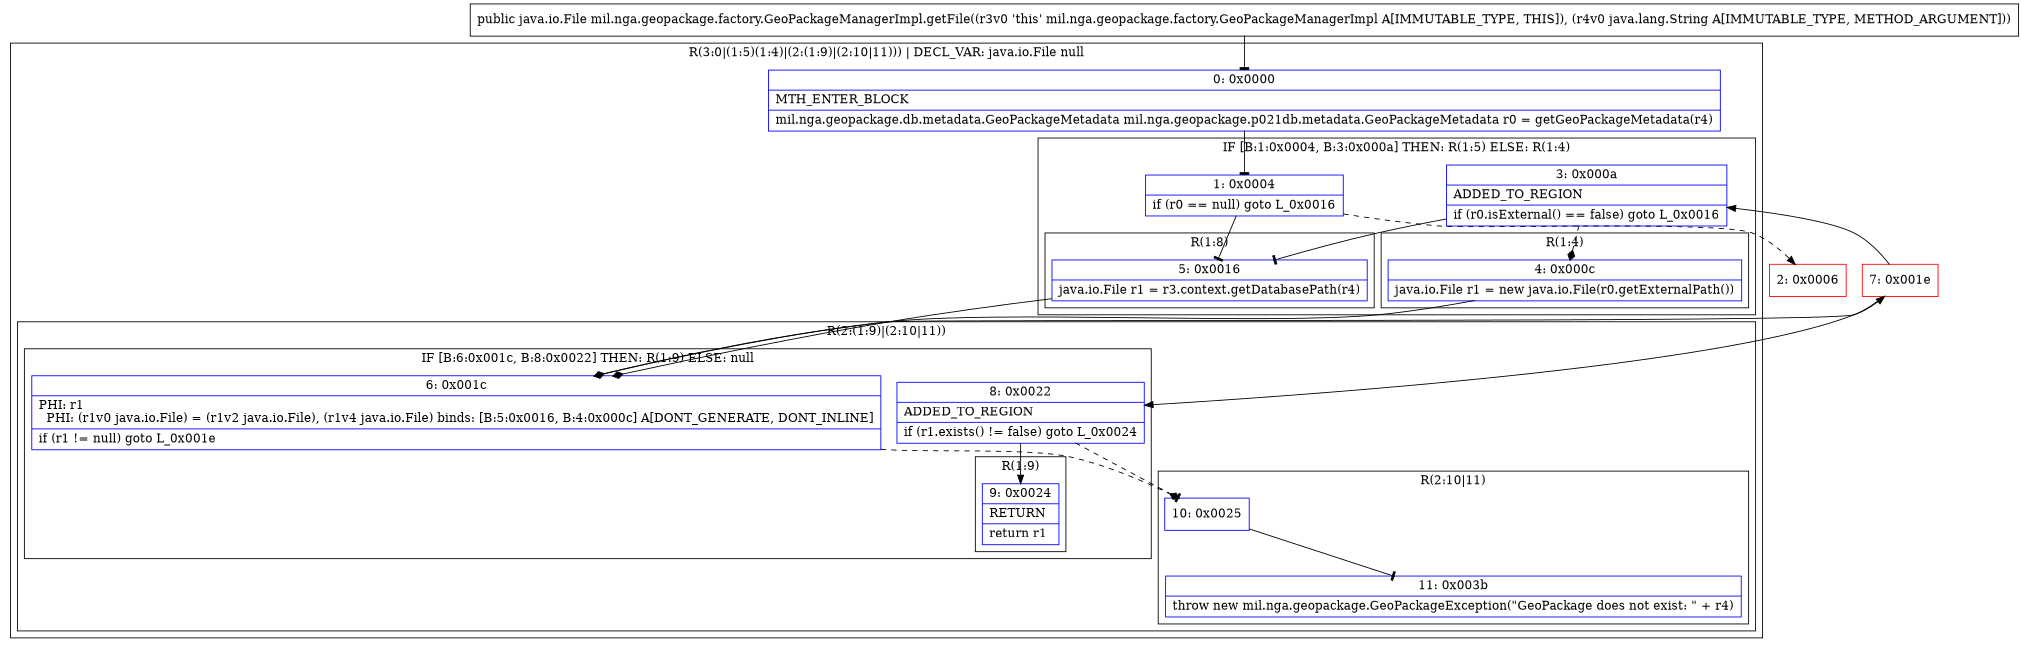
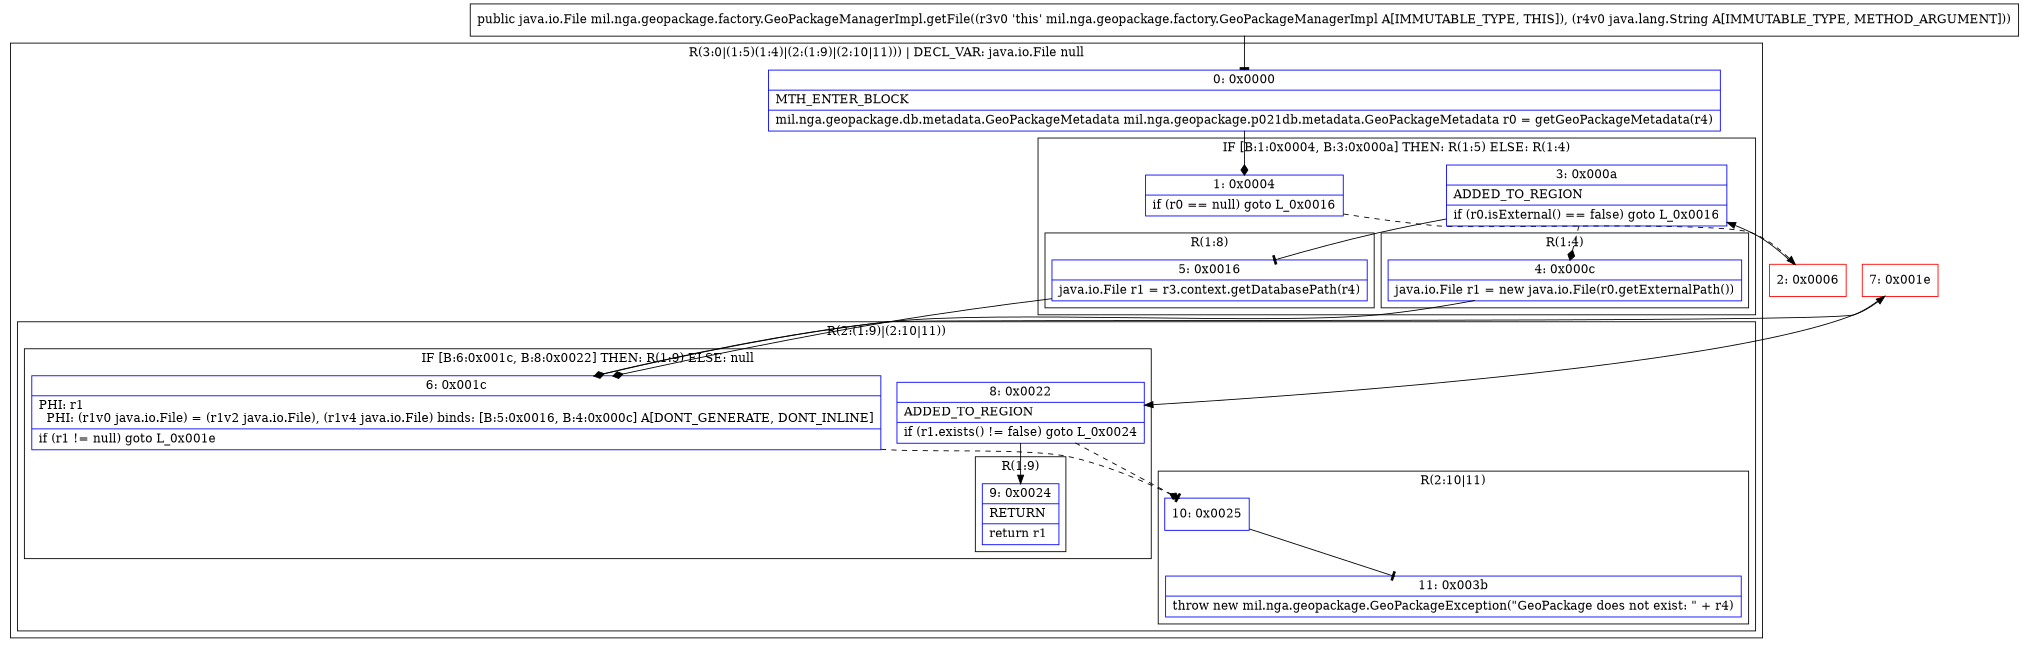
  digraph {
    node [color=blue shape=record]
    edge [arrowhead=tee]
    n1 [label="{5\:\ 0x0016|java.io.File r1 = r3.context.getDatabasePath(r4)\l}"]
    n2 [label="{4\:\ 0x000c|java.io.File r1 = new java.io.File(r0.getExternalPath())\l}"]
    n3 [label="{1\:\ 0x0004|if (r0 == null) goto L_0x0016\l}"]
    n4 [label="{3\:\ 0x000a|ADDED_TO_REGION\l|if (r0.isExternal() == false) goto L_0x0016\l}"]
    n5 [label="{9\:\ 0x0024|RETURN\l|return r1\l}"]
    n6 [label="{6\:\ 0x001c|PHI: r1 \l  PHI: (r1v0 java.io.File) = (r1v2 java.io.File), (r1v4 java.io.File) binds: [B:5:0x0016, B:4:0x000c] A[DONT_GENERATE, DONT_INLINE]\l|if (r1 != null) goto L_0x001e\l}"]
    n7 [label="{8\:\ 0x0022|ADDED_TO_REGION\l|if (r1.exists() != false) goto L_0x0024\l}"]
    n8 [label="{10\:\ 0x0025}"]
    n9 [label="{11\:\ 0x003b|throw new mil.nga.geopackage.GeoPackageException(\"GeoPackage does not exist: \" + r4)\l}"]
    n10 [label="{0\:\ 0x0000|MTH_ENTER_BLOCK\l|mil.nga.geopackage.db.metadata.GeoPackageMetadata mil.nga.geopackage.p021db.metadata.GeoPackageMetadata r0 = getGeoPackageMetadata(r4)\l}"]
    n11 [color=red label="{2\:\ 0x0006}"]
    n12 [color=red label="{7\:\ 0x001e}"]
    n13 [label="{public java.io.File mil.nga.geopackage.factory.GeoPackageManagerImpl.getFile((r3v0 'this' mil.nga.geopackage.factory.GeoPackageManagerImpl A[IMMUTABLE_TYPE, THIS]), (r4v0 java.lang.String A[IMMUTABLE_TYPE, METHOD_ARGUMENT])) }" color=""]
    subgraph cluster_1 {
      label="R(3:0|(1:5)(1:4)|(2:(1:9)|(2:10|11))) | DECL_VAR: java.io.File null\l"
      n10
      subgraph cluster_2 {
        label="IF [B:1:0x0004, B:3:0x000a] THEN: R(1:5) ELSE: R(1:4)"
        n3
        n4
        subgraph cluster_3 {
          label="R(1:8)"
          n1
        }
        subgraph cluster_4 {
          label="R(1:4)"
          n2
        }
      }
      subgraph cluster_5 {
        label="R(2:(1:9)|(2:10|11))"
        subgraph cluster_6 {
          label="IF [B:6:0x001c, B:8:0x0022] THEN: R(1:9) ELSE: null"
          n6
          n7
          subgraph cluster_7 {
            label="R(1:9)"
            n5
          }
        }
        subgraph cluster_8 {
          label="R(2:10|11)"
          n8
          n9
        }
      }
    }
    n1 -> n6 [arrowhead=diamond]
    n2 -> n6 [arrowhead=diamond]
-   n3 -> n1
    n3 -> n11 [arrowhead=normal style=dashed]
    n4 -> n1
    n4 -> n2 [arrowhead=diamond style=dashed]
    n6 -> n8 [arrowhead=diamond style=dashed]
    n6 -> n12 [arrowhead=normal]
    n7 -> n5 [arrowhead=normal]
    n7 -> n8 [style=dashed]
    n8 -> n9
-   n10 -> n3
-   n12 -> n4 [arrowhead=normal]
+   n10 -> n3 [arrowhead=diamond]
+   n11 -> n4 [arrowhead=normal]
    n12 -> n7 [arrowhead=normal]
    n13 -> n10
  }
